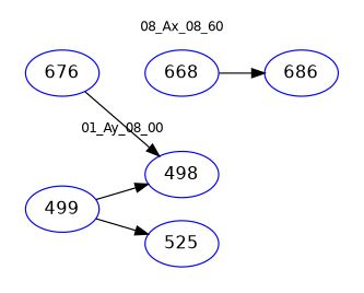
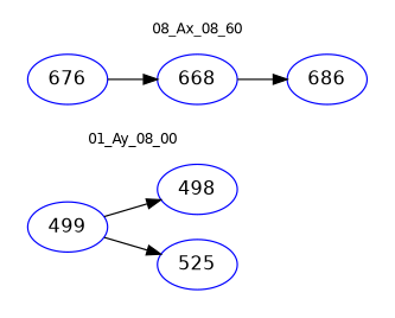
  digraph {
    fontname="DejaVu Sans"
    rankdir=LR
    node [color=blue fontname="DejaVu Sans"]
    edge [color=black fontname="DejaVu Sans"]
    n1 [label=676]
    n2 [label=668]
    n3 [label=686]
    n4 [label=499]
    n5 [label=498]
    n6 [label=525]
    subgraph cluster_1 {
      color=white
      fontsize=10
      label="08_Ax_08_60"
      n1
      n2
      n3
    }
    subgraph cluster_2 {
      color=white
      fontsize=10
      label="01_Ay_08_00"
      n4
      n5
      n6
    }
-   n1 -> n5
+   n1 -> n2
    n2 -> n3
    n4 -> n5
    n4 -> n6
  }
